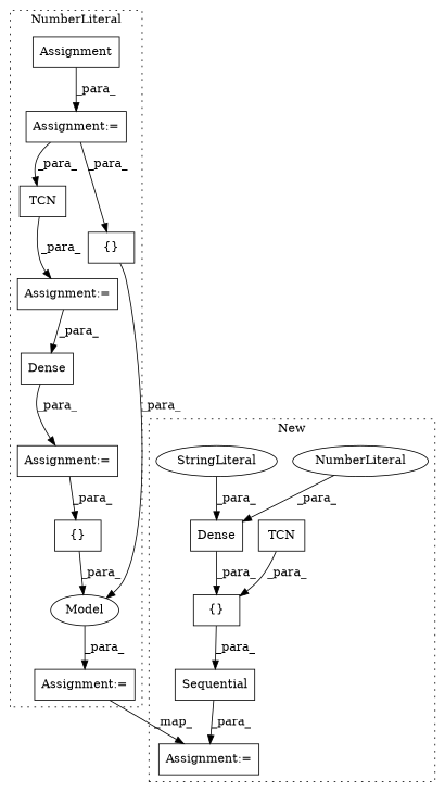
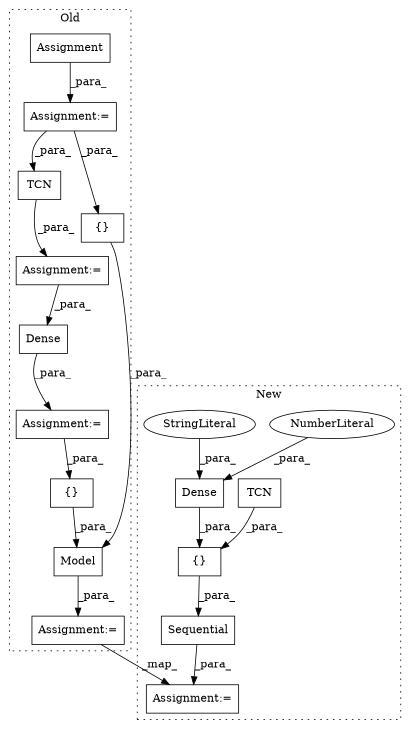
  digraph {
    node [a=32 l=1 shape=box]
    n1 [l="11,2" label=Assignment s="408,450"]
    n2 [a=7 label="Assignment:=" s=493]
    n3 [l="6,1" label=Dense s="512,519"]
-   n4 [l="6,1" label=Model s="532,563" shape=ellipse]
+   n4 [l="6,1" label=Model s="532,563"]
    n5 [a=7 label="Assignment:=" s=511]
    n6 [a=7 label="Assignment:=" s=407]
    n7 [a=4 l="1,1" label="{}" s="560,562"]
    n8 [l="4,1" label=TCN s="480,485"]
    n9 [a=4 l="1,1" label="{}" s="547,549"]
    n10 [a=7 label="Assignment:=" s=531]
    n11 [l="6,1" label=Dense s="668,685"]
    n12 [a=34 label=NumberLiteral s=674 shape=ellipse]
    n13 [a=4 l="1,1" label="{}" s="558,686"]
    n14 [l="11,1" label=Sequential s="538,687"]
    n15 [l="4,1" label=TCN s="624,653"]
    n16 [a=45 l=9 label=StringLiteral s=676 shape=ellipse]
    n17 [a=7 label="Assignment:=" s=537]
    subgraph cluster_1 {
-     label=NumberLiteral
+     label=Old
      style=dotted
      n1
      n2
      n3
      n4
      n5
      n6
      n7
      n8
      n9
      n10
    }
    subgraph cluster_2 {
      label=New
      style=dotted
      n11
      n12
      n13
      n14
      n15
      n16
      n17
    }
    n1 -> n6 [label=_para_]
    n2 -> n3 [label=_para_]
    n3 -> n5 [label=_para_]
    n4 -> n10 [label=_para_]
    n5 -> n7 [label=_para_]
    n6 -> n8 [label=_para_]
    n6 -> n9 [label=_para_]
    n7 -> n4 [label=_para_]
    n8 -> n2 [label=_para_]
    n9 -> n4 [label=_para_]
    n10 -> n17 [label=_map_]
    n11 -> n13 [label=_para_]
    n12 -> n11 [label=_para_]
    n13 -> n14 [label=_para_]
    n14 -> n17 [label=_para_]
    n15 -> n13 [label=_para_]
    n16 -> n11 [label=_para_]
  }
